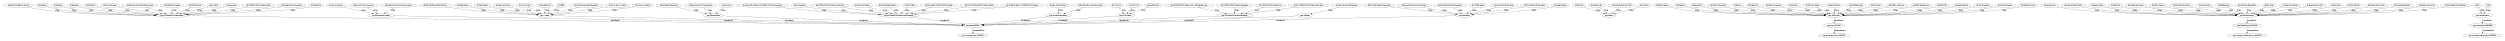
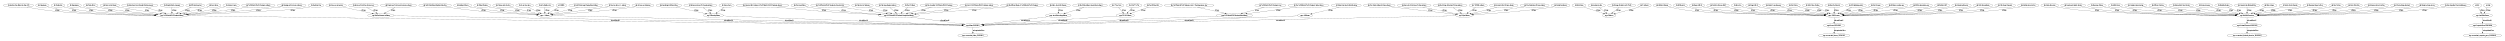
  digraph {
    fontname=Oswald
    node [fontname=Oswald]
    edge [fontname=Oswald]
    "dbr:The_Winter_Album_(N_Sync_album)"
    "yago:'NSyncAlbums"
    "yago:Album106591815"
    "yago-res:wordnet_album_106591815"
    "dbr:Myth_Takes"
    "yago:!!!Albums"
    "dbr:Walther_Olympia"
    "yago:.22LRFirearms"
    "yago:Firearm103343853"
    "yago-res:wordnet_firearm_103343853"
    "dbr:Alapalooza"
    "yago:%22WeirdAl%22YankovicAlbums"
    "yago:'tHofVanCommerceAlbums"
    "dbr:Let's_Build_a_Fire"
    "yago:+/-Albums"
    "dbr:Poodle_Hat"
    "dbr:Maria_Recamier"
    "yago:'Allo'Allo!Characters"
    "yago:FictionalCharacter109587565"
    "yago-res:wordnet_fictional_character_109587565"
    "dbr:Voices_Carry"
    "yago:'TilTuesdayAlbums"
    "yago:%22WeirdAl%22YankovicCompilationAlbums"
    "dbr:Lieutenant_Hubert_Gruber"
    "dbr:Monsieur_Alfonse"
    "dbr:Louden_Up_Now"
    "yago:.hackVideoGames"
    "yago:ComputerGame100458890"
    "yago-res:wordnet_computer_game_100458890"
    "dbr:Edith_Artois"
    "dbr:Alpocalypse"
    "dbr:Captain_Hans_Geering"
    "dbr:Home_for_Christmas_('N_Sync_album)"
    "dbr:Polka_Party!"
    "dbr:MCM_pistol"
    "dbr:Officer_Crabtree"
    "dbr:Colonel_Kurt_Von_Strohm"
    "dbr:The_Official_Music_of_%22Weird_Al%22_Yankovic"
    "dbr:Greatest_Hits_Volume_II_(%22Weird_Al%22_Yankovic_album)"
    "yago:-ismistRecordingsAlbums"
    "dbr:Pod_Vl?dou_Bi?e"
    "yago:!T.O.O.H.!Albums"
-   "dbr:%22Weird_Al%22_Yankovic_videography"
    "yago:%22WeirdAl%22YankovicVideoAlbums"
    "dbr:Denise_Laroque"
    "dbr:Michelle_Dubois"
    "ns7:MINUS"
    "dbr:Ruger_MK_III"
    "dbr:%22Weird_Al%22_Yankovic_Live!"
    "dbr:Stuntman_('t_Hof_van_Commerce_album)"
    "dbr:Dare_to_Be_Stupid"
    "dbr:Selections_from_Straight_Outta_Lynwood"
    "dbr:General_Von_Klinkerhoffen"
    "dbr:Strange_Weather,_Isn't_It%3F"
    "dbr:Ezoa_en_niet_anders"
    "dbr:??d_a_Trest"
    "ns6:G.U."
    "dbr:Mimi_Labonq"
    "dbr:No_Strings_Attached_('N_Sync_album)"
    "dbr:Herman_('t_Hof_Van_Commerce)"
    "dbr:Straight_Outta_Lynwood"
    "dbr:Self-Titled_Long-Playing_Debut_Album"
    "dbr:The_Food_Album"
    "dbr:*NSYNC_(album)"
    "ns6:Link"
    "dbr:You_Are_Here_(+/-_album)"
    "dbr:Off_the_Deep_End"
    "dbr:Smith_&_Wesson_M&P"
    "dbr:Even_Worse"
    "dbr:The_%22Weird_Al%22_Yankovic_Video_Library"
    "dbr:As_Seen_on_Television"
    "dbr:Bren_Ten"
    "dbr:Yvette_Carte-Blanche"
    "dbr:Greatest_Hits_('N_Sync_album)"
    n75 [label="dbr:When_Your_Heart_Weird_Beating"]
    "yago:+44Albums"
    "dbr:!!!_(album)"
    "dbr:Ruger_MK_II"
    "dbr:Model_T_machine_gun"
    "dbr:Monsieur_Roger_LeClerc"
    "dbr:%22Weird_Al%22_Yankovic's_Greatest_Hits"
    "dbr:Internet_Leaks"
    "dbr:Colt_Cobra"
    "dbr:Colt_Police_Positive"
    "dbr:The_Collection_('N_Sync_album)"
    "dbr:Self_Titled_Debut_Digital_Video_Disc"
    "dbr:Holding_Patterns"
    "dbr:Beretta_Cheetah"
    "dbr:Everything's_Different_Now"
    "dbr:The_White_Album_(Lewis_Black_album)"
    "dbr:The_Best_of_Yankovic"
    "dbr:%22Weird_Al%22_Yankovic_(album)"
    "dbr:Running_with_Scissors_(album)"
    "dbr:Mate._Feed._Kill._Repeat."
    "dbr:AMT_Lightning_pistol"
    "dbr:Ren?_Artois"
    "dbr:Colt_Trooper"
    "dbr:Herr_Otto_Flick"
    "dbr:Celebrity_(album)"
    "dbr:Williams_machine_gun"
    "dbr:EDDA_submachine_gun"
    "dbr:The_Saga_Begins_(album)"
    "dbr:Pulled_Punches"
    "dbr:%22Weird_Al%22_Yankovic_Live!_?_The_Alpocalypse_Tour"
    "dbr:Z_Vy???_V?le"
    "dbr:Walther_GSP"
    "dbr:Monsieur_Ernest_LeClerc"
    "dbr:The_TV_Album"
    "dbr:Private_Helga_Geerhart"
    "dbr:Thrown_into_the_Fire"
    "dbr:Welcome_Home_('Til_Tuesday_album)"
    "dbr:Bad_Hair_Day"
    "dbr:Mossberg_Brownie"
    "dbr:The_Essential_%22Weird_Al%22_Yankovic"
    "dbr:Eat_It_(%22Weird_Al%22_Yankovic_album)"
    "dbr:Colt_Diamondback"
    "dbr:SIG_Sauer_Mosquito"
    "dbr:Xs_on_Your_Eyes"
    "dbr:Another_One_Rides_the_Bus_(EP)"
    "dbr:Madame_Fanny_La_Fan"
    "dbr:Herr_Engelbert_Von_Smallhausen"
    "dbr:Marble_Game_Getter"
    "dbr:The_Winter_Album_(N_Sync_album)" -> "yago:'NSyncAlbums" [label="rdf:type"]
    "yago:'NSyncAlbums" -> "yago:Album106591815" [label="rdfs:subClassOf"]
    "yago:Album106591815" -> "yago-res:wordnet_album_106591815" [label="owl:equivalentClass"]
    "dbr:Myth_Takes" -> "yago:!!!Albums" [label="rdf:type"]
    "dbr:Walther_Olympia" -> "yago:.22LRFirearms" [label="rdf:type"]
    "yago:.22LRFirearms" -> "yago:Firearm103343853" [label="rdfs:subClassOf"]
    "yago:Firearm103343853" -> "yago-res:wordnet_firearm_103343853" [label="owl:equivalentClass"]
    "dbr:Alapalooza" -> "yago:%22WeirdAl%22YankovicAlbums" [label="rdf:type"]
    "yago:%22WeirdAl%22YankovicAlbums" -> "yago:Album106591815" [label="rdfs:subClassOf"]
    "yago:'tHofVanCommerceAlbums" -> "yago:Album106591815" [label="rdfs:subClassOf"]
    "dbr:Let's_Build_a_Fire" -> "yago:+/-Albums" [label="rdf:type"]
    "yago:+/-Albums" -> "yago:Album106591815" [label="rdfs:subClassOf"]
    "dbr:Poodle_Hat" -> "yago:%22WeirdAl%22YankovicAlbums" [label="rdf:type"]
    "dbr:Maria_Recamier" -> "yago:'Allo'Allo!Characters" [label="rdf:type"]
    "yago:'Allo'Allo!Characters" -> "yago:FictionalCharacter109587565" [label="rdfs:subClassOf"]
    "yago:FictionalCharacter109587565" -> "yago-res:wordnet_fictional_character_109587565" [label="owl:equivalentClass"]
    "dbr:Voices_Carry" -> "yago:'TilTuesdayAlbums" [label="rdf:type"]
    "yago:'TilTuesdayAlbums" -> "yago:Album106591815" [label="rdfs:subClassOf"]
    "yago:%22WeirdAl%22YankovicCompilationAlbums" -> "yago:Album106591815" [label="rdfs:subClassOf"]
    "dbr:Lieutenant_Hubert_Gruber" -> "yago:'Allo'Allo!Characters" [label="rdf:type"]
    "dbr:Monsieur_Alfonse" -> "yago:'Allo'Allo!Characters" [label="rdf:type"]
    "dbr:Louden_Up_Now" -> "yago:!!!Albums" [label="rdf:type"]
    "yago:.hackVideoGames" -> "yago:ComputerGame100458890" [label="rdfs:subClassOf"]
    "yago:ComputerGame100458890" -> "yago-res:wordnet_computer_game_100458890" [label="owl:equivalentClass"]
    "dbr:Edith_Artois" -> "yago:'Allo'Allo!Characters" [label="rdf:type"]
    "dbr:Alpocalypse" -> "yago:%22WeirdAl%22YankovicAlbums" [label="rdf:type"]
    "dbr:Captain_Hans_Geering" -> "yago:'Allo'Allo!Characters" [label="rdf:type"]
    "dbr:Home_for_Christmas_('N_Sync_album)" -> "yago:'NSyncAlbums" [label="rdf:type"]
    "dbr:Polka_Party!" -> "yago:%22WeirdAl%22YankovicAlbums" [label="rdf:type"]
    "dbr:MCM_pistol" -> "yago:.22LRFirearms" [label="rdf:type"]
    "dbr:Officer_Crabtree" -> "yago:'Allo'Allo!Characters" [label="rdf:type"]
    "dbr:Colonel_Kurt_Von_Strohm" -> "yago:'Allo'Allo!Characters" [label="rdf:type"]
    "dbr:The_Official_Music_of_%22Weird_Al%22_Yankovic" -> "yago:%22WeirdAl%22YankovicCompilationAlbums" [label="rdf:type"]
    "dbr:Greatest_Hits_Volume_II_(%22Weird_Al%22_Yankovic_album)" -> "yago:%22WeirdAl%22YankovicCompilationAlbums" [label="rdf:type"]
    "yago:-ismistRecordingsAlbums" -> "yago:Album106591815" [label="rdfs:subClassOf"]
    "dbr:Pod_Vl?dou_Bi?e" -> "yago:!T.O.O.H.!Albums" [label="rdf:type"]
    "yago:!T.O.O.H.!Albums" -> "yago:Album106591815" [label="rdfs:subClassOf"]
-   "dbr:%22Weird_Al%22_Yankovic_videography" -> "yago:%22WeirdAl%22YankovicVideoAlbums" [label="rdf:type"]
    "yago:%22WeirdAl%22YankovicVideoAlbums" -> "yago:Album106591815" [label="rdfs:subClassOf"]
    "dbr:Denise_Laroque" -> "yago:'Allo'Allo!Characters" [label="rdf:type"]
    "dbr:Michelle_Dubois" -> "yago:'Allo'Allo!Characters" [label="rdf:type"]
    "ns7:MINUS" -> "yago:+/-Albums" [label="rdf:type"]
    "dbr:Ruger_MK_III" -> "yago:.22LRFirearms" [label="rdf:type"]
    "dbr:%22Weird_Al%22_Yankovic_Live!" -> "yago:%22WeirdAl%22YankovicVideoAlbums" [label="rdf:type"]
    "dbr:Stuntman_('t_Hof_van_Commerce_album)" -> "yago:'tHofVanCommerceAlbums" [label="rdf:type"]
    "dbr:Dare_to_Be_Stupid" -> "yago:%22WeirdAl%22YankovicAlbums" [label="rdf:type"]
    "dbr:Selections_from_Straight_Outta_Lynwood" -> "yago:%22WeirdAl%22YankovicAlbums" [label="rdf:type"]
    "dbr:General_Von_Klinkerhoffen" -> "yago:'Allo'Allo!Characters" [label="rdf:type"]
    "dbr:Strange_Weather,_Isn't_It%3F" -> "yago:!!!Albums" [label="rdf:type"]
    "dbr:Ezoa_en_niet_anders" -> "yago:'tHofVanCommerceAlbums" [label="rdf:type"]
    "dbr:??d_a_Trest" -> "yago:!T.O.O.H.!Albums" [label="rdf:type"]
    "ns6:G.U." -> "yago:.hackVideoGames" [label="rdf:type"]
    "dbr:Mimi_Labonq" -> "yago:'Allo'Allo!Characters" [label="rdf:type"]
    "dbr:No_Strings_Attached_('N_Sync_album)" -> "yago:'NSyncAlbums" [label="rdf:type"]
    "dbr:Herman_('t_Hof_Van_Commerce)" -> "yago:'tHofVanCommerceAlbums" [label="rdf:type"]
    "dbr:Straight_Outta_Lynwood" -> "yago:%22WeirdAl%22YankovicAlbums" [label="rdf:type"]
    "dbr:Self-Titled_Long-Playing_Debut_Album" -> "yago:+/-Albums" [label="rdf:type"]
    "dbr:The_Food_Album" -> "yago:%22WeirdAl%22YankovicCompilationAlbums" [label="rdf:type"]
    "dbr:*NSYNC_(album)" -> "yago:'NSyncAlbums" [label="rdf:type"]
    "ns6:Link" -> "yago:.hackVideoGames" [label="rdf:type"]
    "dbr:You_Are_Here_(+/-_album)" -> "yago:+/-Albums" [label="rdf:type"]
    "dbr:Off_the_Deep_End" -> "yago:%22WeirdAl%22YankovicAlbums" [label="rdf:type"]
    "dbr:Smith_&_Wesson_M&P" -> "yago:.22LRFirearms" [label="rdf:type"]
    "dbr:Even_Worse" -> "yago:%22WeirdAl%22YankovicAlbums" [label="rdf:type"]
    "dbr:The_%22Weird_Al%22_Yankovic_Video_Library" -> "yago:%22WeirdAl%22YankovicVideoAlbums" [label="rdf:type"]
    "dbr:As_Seen_on_Television" -> "yago:+/-Albums" [label="rdf:type"]
    "dbr:Bren_Ten" -> "yago:.22LRFirearms" [label="rdf:type"]
    "dbr:Yvette_Carte-Blanche" -> "yago:'Allo'Allo!Characters" [label="rdf:type"]
    "dbr:Greatest_Hits_('N_Sync_album)" -> "yago:'NSyncAlbums" [label="rdf:type"]
    n75 -> "yago:+44Albums" [label="rdf:type"]
    "yago:+44Albums" -> "yago:Album106591815" [label="rdfs:subClassOf"]
    "dbr:!!!_(album)" -> "yago:!!!Albums" [label="rdf:type"]
    "dbr:Ruger_MK_II" -> "yago:.22LRFirearms" [label="rdf:type"]
    "dbr:Model_T_machine_gun" -> "yago:.22LRFirearms" [label="rdf:type"]
    "dbr:Monsieur_Roger_LeClerc" -> "yago:'Allo'Allo!Characters" [label="rdf:type"]
    "dbr:%22Weird_Al%22_Yankovic's_Greatest_Hits" -> "yago:%22WeirdAl%22YankovicCompilationAlbums" [label="rdf:type"]
    "dbr:Internet_Leaks" -> "yago:%22WeirdAl%22YankovicAlbums" [label="rdf:type"]
    "dbr:Colt_Cobra" -> "yago:.22LRFirearms" [label="rdf:type"]
    "dbr:Colt_Police_Positive" -> "yago:.22LRFirearms" [label="rdf:type"]
    "dbr:The_Collection_('N_Sync_album)" -> "yago:'NSyncAlbums" [label="rdf:type"]
    "dbr:Self_Titled_Debut_Digital_Video_Disc" -> "yago:+/-Albums" [label="rdf:type"]
    "dbr:Holding_Patterns" -> "yago:+/-Albums" [label="rdf:type"]
    "dbr:Beretta_Cheetah" -> "yago:.22LRFirearms" [label="rdf:type"]
    "dbr:Everything's_Different_Now" -> "yago:'TilTuesdayAlbums" [label="rdf:type"]
    "dbr:The_White_Album_(Lewis_Black_album)" -> "yago:-ismistRecordingsAlbums" [label="rdf:type"]
    "dbr:The_Best_of_Yankovic" -> "yago:%22WeirdAl%22YankovicCompilationAlbums" [label="rdf:type"]
    "dbr:%22Weird_Al%22_Yankovic_(album)" -> "yago:%22WeirdAl%22YankovicAlbums" [label="rdf:type"]
    "dbr:Running_with_Scissors_(album)" -> "yago:%22WeirdAl%22YankovicAlbums" [label="rdf:type"]
    "dbr:Mate._Feed._Kill._Repeat." -> "yago:-ismistRecordingsAlbums" [label="rdf:type"]
    "dbr:AMT_Lightning_pistol" -> "yago:.22LRFirearms" [label="rdf:type"]
    "dbr:Ren?_Artois" -> "yago:'Allo'Allo!Characters" [label="rdf:type"]
    "dbr:Colt_Trooper" -> "yago:.22LRFirearms" [label="rdf:type"]
    "dbr:Herr_Otto_Flick" -> "yago:'Allo'Allo!Characters" [label="rdf:type"]
    "dbr:Celebrity_(album)" -> "yago:'NSyncAlbums" [label="rdf:type"]
    "dbr:Williams_machine_gun" -> "yago:.22LRFirearms" [label="rdf:type"]
    "dbr:EDDA_submachine_gun" -> "yago:.22LRFirearms" [label="rdf:type"]
    "dbr:The_Saga_Begins_(album)" -> "yago:%22WeirdAl%22YankovicCompilationAlbums" [label="rdf:type"]
    "dbr:Pulled_Punches" -> "yago:+/-Albums" [label="rdf:type"]
    "dbr:%22Weird_Al%22_Yankovic_Live!_?_The_Alpocalypse_Tour" -> "yago:%22WeirdAl%22YankovicVideoAlbums" [label="rdf:type"]
    "dbr:Z_Vy???_V?le" -> "yago:!T.O.O.H.!Albums" [label="rdf:type"]
    "dbr:Walther_GSP" -> "yago:.22LRFirearms" [label="rdf:type"]
    "dbr:Monsieur_Ernest_LeClerc" -> "yago:'Allo'Allo!Characters" [label="rdf:type"]
    "dbr:The_TV_Album" -> "yago:%22WeirdAl%22YankovicCompilationAlbums" [label="rdf:type"]
    "dbr:Private_Helga_Geerhart" -> "yago:'Allo'Allo!Characters" [label="rdf:type"]
    "dbr:Thrown_into_the_Fire" -> "yago:+/-Albums" [label="rdf:type"]
    "dbr:Welcome_Home_('Til_Tuesday_album)" -> "yago:'TilTuesdayAlbums" [label="rdf:type"]
    "dbr:Bad_Hair_Day" -> "yago:%22WeirdAl%22YankovicAlbums" [label="rdf:type"]
    "dbr:Mossberg_Brownie" -> "yago:.22LRFirearms" [label="rdf:type"]
    "dbr:The_Essential_%22Weird_Al%22_Yankovic" -> "yago:%22WeirdAl%22YankovicCompilationAlbums" [label="rdf:type"]
    "dbr:Eat_It_(%22Weird_Al%22_Yankovic_album)" -> "yago:%22WeirdAl%22YankovicCompilationAlbums" [label="rdf:type"]
    "dbr:Colt_Diamondback" -> "yago:.22LRFirearms" [label="rdf:type"]
    "dbr:SIG_Sauer_Mosquito" -> "yago:.22LRFirearms" [label="rdf:type"]
    "dbr:Xs_on_Your_Eyes" -> "yago:+/-Albums" [label="rdf:type"]
    "dbr:Another_One_Rides_the_Bus_(EP)" -> "yago:%22WeirdAl%22YankovicAlbums" [label="rdf:type"]
    "dbr:Madame_Fanny_La_Fan" -> "yago:'Allo'Allo!Characters" [label="rdf:type"]
    "dbr:Herr_Engelbert_Von_Smallhausen" -> "yago:'Allo'Allo!Characters" [label="rdf:type"]
    "dbr:Marble_Game_Getter" -> "yago:.22LRFirearms" [label="rdf:type"]
  }
